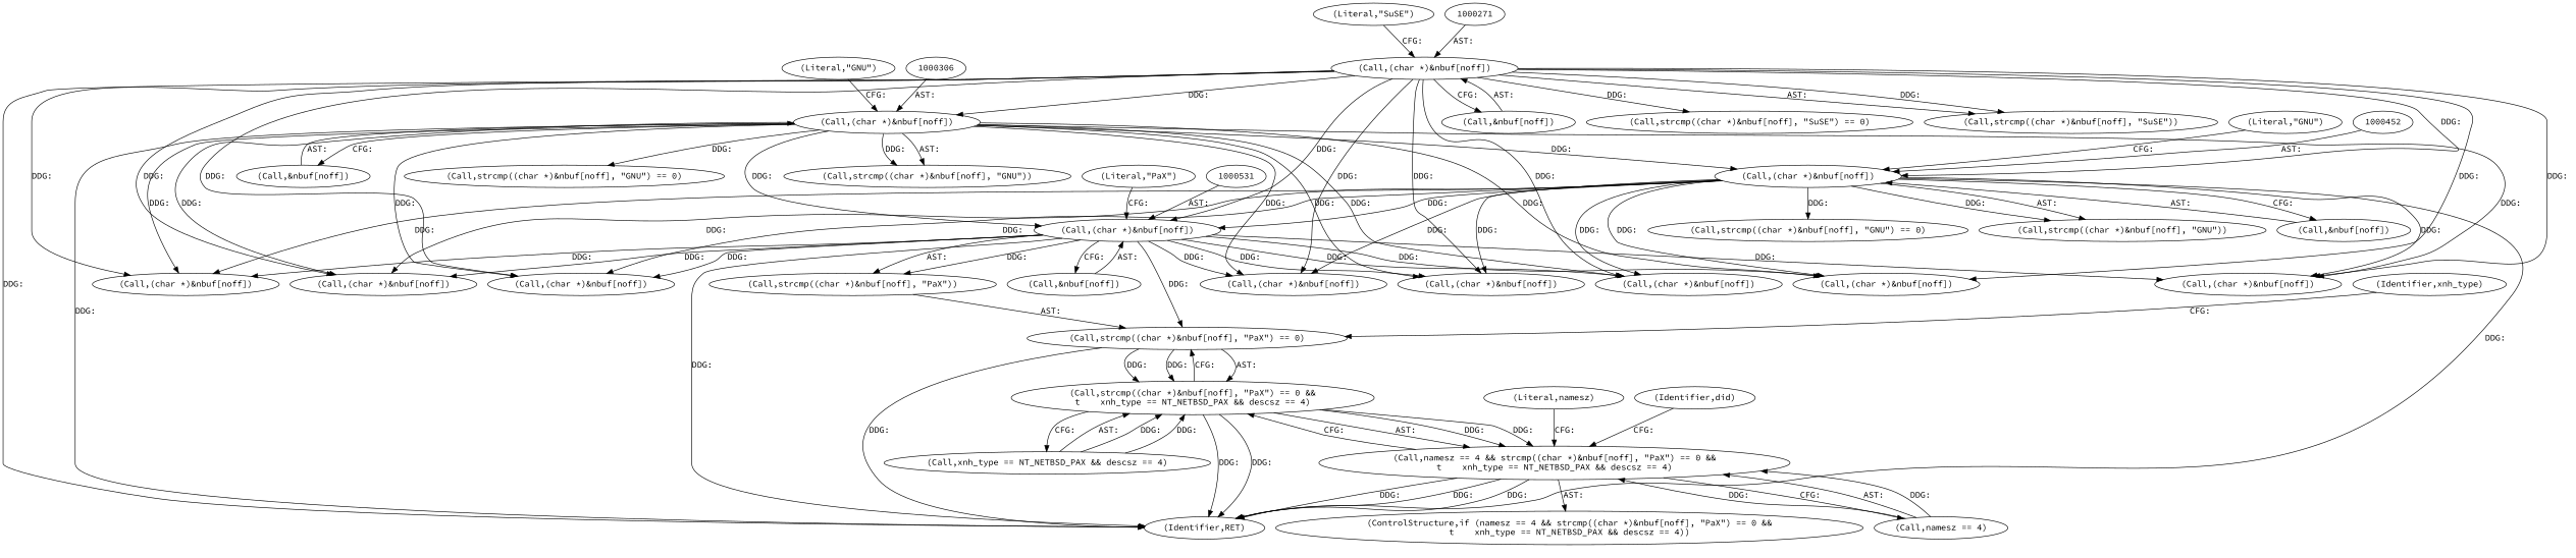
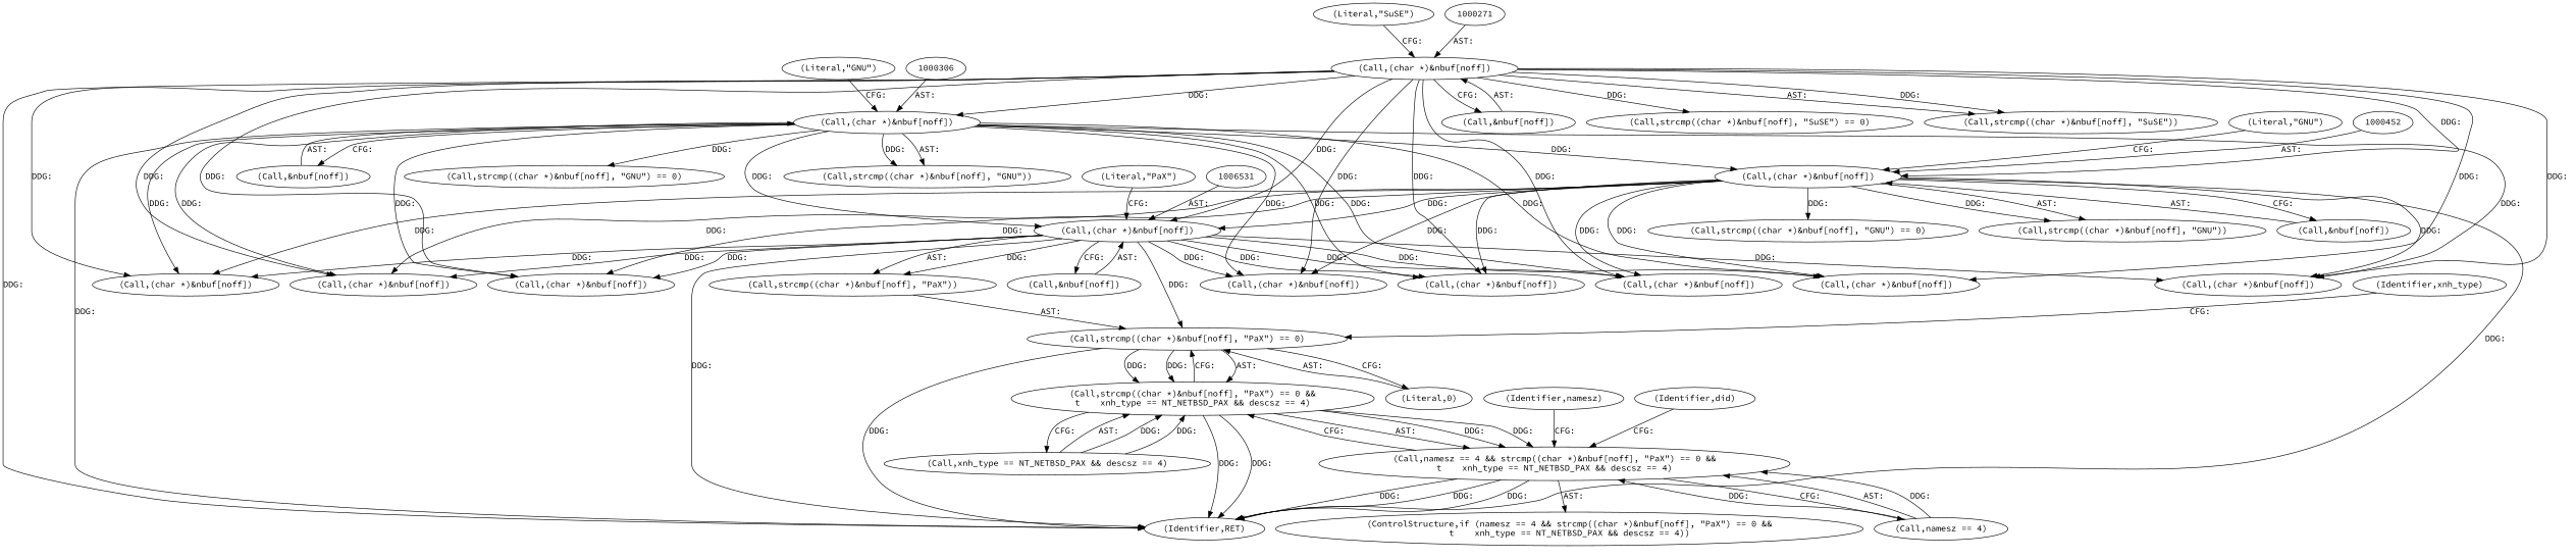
  digraph {
    fontname="Source Code Pro"
    node [fontname="Source Code Pro"]
    edge [fontname="Source Code Pro"]
    n1 [label="(Call,strcmp((char *)&nbuf[noff], \"PaX\") == 0)"]
    n2 [label="(Call,strcmp((char *)&nbuf[noff], \"PaX\") == 0 &&\n\t    xnh_type == NT_NETBSD_PAX && descsz == 4)"]
+   n3 [label="(Literal,0)"]
    n4 [label="(Identifier,RET)"]
    n5 [label="(Call,namesz == 4 && strcmp((char *)&nbuf[noff], \"PaX\") == 0 &&\n\t    xnh_type == NT_NETBSD_PAX && descsz == 4)"]
    n6 [label="(Call,xnh_type == NT_NETBSD_PAX && descsz == 4)"]
    n7 [label="(Call,(char *)&nbuf[noff])"]
    n8 [label="(Call,(char *)&nbuf[noff])"]
    n9 [label="(Call,(char *)&nbuf[noff])"]
    n10 [label="(Call,(char *)&nbuf[noff])"]
    n11 [label="(Call,(char *)&nbuf[noff])"]
    n12 [label="(Call,(char *)&nbuf[noff])"]
    n13 [label="(Call,&nbuf[noff])"]
    n14 [label="(Call,strcmp((char *)&nbuf[noff], \"PaX\"))"]
    n15 [label="(Call,(char *)&nbuf[noff])"]
    n16 [label="(Call,(char *)&nbuf[noff])"]
    n17 [label="(Call,(char *)&nbuf[noff])"]
    n18 [label="(Call,(char *)&nbuf[noff])"]
    n19 [label="(Call,(char *)&nbuf[noff])"]
    n20 [label="(Call,strcmp((char *)&nbuf[noff], \"GNU\") == 0)"]
    n21 [label="(Call,strcmp((char *)&nbuf[noff], \"GNU\"))"]
    n22 [label="(Call,&nbuf[noff])"]
    n23 [label="(Call,strcmp((char *)&nbuf[noff], \"GNU\") == 0)"]
    n24 [label="(Call,strcmp((char *)&nbuf[noff], \"GNU\"))"]
    n25 [label="(Call,&nbuf[noff])"]
    n26 [label="(Call,(char *)&nbuf[noff])"]
    n27 [label="(Call,&nbuf[noff])"]
    n28 [label="(Call,strcmp((char *)&nbuf[noff], \"SuSE\") == 0)"]
    n29 [label="(Call,strcmp((char *)&nbuf[noff], \"SuSE\"))"]
    n30 [label="(ControlStructure,if (namesz == 4 && strcmp((char *)&nbuf[noff], \"PaX\") == 0 &&\n\t    xnh_type == NT_NETBSD_PAX && descsz == 4))"]
    n31 [label="(Call,namesz == 4)"]
    n32 [label="(Literal,\"GNU\")"]
    n33 [label="(Literal,\"GNU\")"]
    n34 [label="(Literal,\"SuSE\")"]
-   n35 [label="(Literal,namesz)"]
+   n35 [label="(Identifier,namesz)"]
    n36 [label="(Identifier,xnh_type)"]
    n37 [label="(Identifier,did)"]
    n38 [label="(Literal,\"PaX\")"]
-   1000531
+   1000531 [label=1006531]
    1000306
    1000271
    1000452
    n1 -> n2 [label="AST: "]
    n1 -> n2 [label="DDG: "]
    n1 -> n2 [label="DDG: "]
+   n1 -> n3 [label="CFG: "]
    n1 -> n4 [label="DDG: "]
    n2 -> n1 [label="CFG: "]
    n2 -> n4 [label="DDG: "]
    n2 -> n4 [label="DDG: "]
    n2 -> n5 [label="AST: "]
    n2 -> n5 [label="DDG: "]
    n2 -> n5 [label="DDG: "]
    n2 -> n6 [label="CFG: "]
+   n3 -> n1 [label="AST: "]
    n5 -> n2 [label="CFG: "]
    n5 -> n4 [label="DDG: "]
    n5 -> n4 [label="DDG: "]
    n5 -> n4 [label="DDG: "]
    n5 -> n30 [label="AST: "]
    n5 -> n31 [label="CFG: "]
    n6 -> n2 [label="AST: "]
    n6 -> n2 [label="DDG: "]
    n6 -> n2 [label="DDG: "]
    n7 -> n1 [label="DDG: "]
    n7 -> n4 [label="DDG: "]
    n7 -> n8 [label="DDG: "]
    n7 -> n9 [label="DDG: "]
    n7 -> n10 [label="DDG: "]
    n7 -> n11 [label="DDG: "]
    n7 -> n12 [label="DDG: "]
    n7 -> n13 [label="CFG: "]
    n7 -> n14 [label="AST: "]
    n7 -> n14 [label="DDG: "]
    n7 -> n15 [label="DDG: "]
    n7 -> n16 [label="DDG: "]
    n7 -> n17 [label="DDG: "]
    n13 -> n7 [label="AST: "]
    n14 -> n1 [label="AST: "]
    n18 -> n4 [label="DDG: "]
    n18 -> n7 [label="DDG: "]
    n18 -> n8 [label="DDG: "]
    n18 -> n9 [label="DDG: "]
    n18 -> n10 [label="DDG: "]
    n18 -> n11 [label="DDG: "]
    n18 -> n12 [label="DDG: "]
    n18 -> n15 [label="DDG: "]
    n18 -> n16 [label="DDG: "]
    n18 -> n17 [label="DDG: "]
    n18 -> n19 [label="DDG: "]
    n18 -> n20 [label="DDG: "]
    n18 -> n21 [label="AST: "]
    n18 -> n21 [label="DDG: "]
    n18 -> n22 [label="CFG: "]
    n19 -> n4 [label="DDG: "]
    n19 -> n7 [label="DDG: "]
    n19 -> n8 [label="DDG: "]
    n19 -> n9 [label="DDG: "]
    n19 -> n10 [label="DDG: "]
    n19 -> n11 [label="DDG: "]
    n19 -> n12 [label="DDG: "]
    n19 -> n15 [label="DDG: "]
    n19 -> n16 [label="DDG: "]
    n19 -> n17 [label="DDG: "]
    n19 -> n23 [label="DDG: "]
    n19 -> n24 [label="AST: "]
    n19 -> n24 [label="DDG: "]
    n19 -> n25 [label="CFG: "]
    n22 -> n18 [label="AST: "]
    n25 -> n19 [label="AST: "]
    n26 -> n4 [label="DDG: "]
    n26 -> n7 [label="DDG: "]
    n26 -> n8 [label="DDG: "]
    n26 -> n9 [label="DDG: "]
    n26 -> n10 [label="DDG: "]
    n26 -> n11 [label="DDG: "]
    n26 -> n12 [label="DDG: "]
    n26 -> n15 [label="DDG: "]
    n26 -> n16 [label="DDG: "]
    n26 -> n17 [label="DDG: "]
    n26 -> n18 [label="DDG: "]
    n26 -> n19 [label="DDG: "]
    n26 -> n27 [label="CFG: "]
    n26 -> n28 [label="DDG: "]
    n26 -> n29 [label="AST: "]
    n26 -> n29 [label="DDG: "]
    n27 -> n26 [label="AST: "]
    n31 -> n5 [label="AST: "]
    n31 -> n5 [label="DDG: "]
    n31 -> n5 [label="DDG: "]
    n32 -> n19 [label="CFG: "]
    n33 -> n18 [label="CFG: "]
    n34 -> n26 [label="CFG: "]
    n35 -> n5 [label="CFG: "]
    n36 -> n1 [label="CFG: "]
    n37 -> n5 [label="CFG: "]
    n38 -> n7 [label="CFG: "]
    1000531 -> n7 [label="AST: "]
    1000306 -> n18 [label="AST: "]
    1000271 -> n26 [label="AST: "]
    1000452 -> n19 [label="AST: "]
  }
